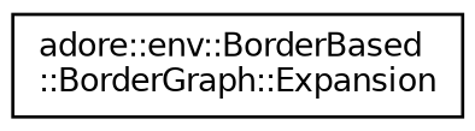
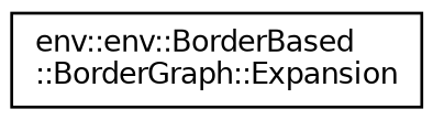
  digraph {
    rankdir=TB
-   n1 [color=black fillcolor=white fontname=Helvetica fontsize=10 height=0.2 label="adore::env::BorderBased\l::BorderGraph::Expansion" shape=record style=filled width=0.4]
+   n1 [color=black fillcolor=white fontname=Helvetica fontsize=10 height=0.2 label="env::env::BorderBased\l::BorderGraph::Expansion" shape=record style=filled width=0.4]
  }
